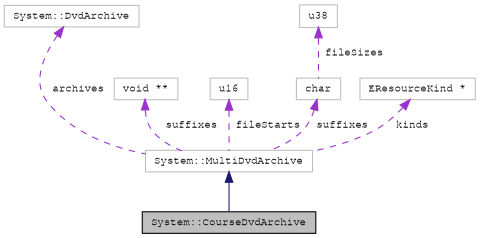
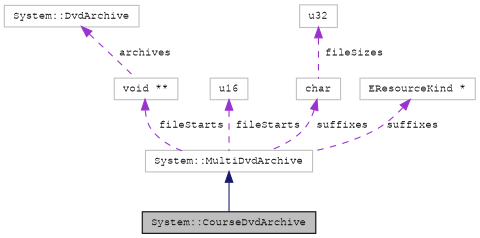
  digraph {
    node [color=grey75 fillcolor=white fontname=FreeMono fontsize=10 shape=record style=filled]
    edge [color=darkorchid3 dir=back fontname=FreeMono fontsize=10 labelfontname=FreeMono labelfontsize=10 style=dashed]
    n1 [color=black fillcolor=grey75 fontcolor=black height=0.2 label="System::CourseDvdArchive" width=0.4]
    n2 [height=0.2 label="System::MultiDvdArchive" width=0.4]
    n3 [height=0.2 label="System::DvdArchive" width=0.4]
    n4 [height=0.2 label=u16 width=0.4]
-   n5 [height=0.2 label=u38 width=0.4]
+   n5 [height=0.2 label=u32 width=0.4]
    n6 [height=0.2 label=char width=0.4]
    n7 [height=0.2 label="void **" width=0.4]
    n8 [height=0.2 label="EResourceKind *" width=0.4]
    n2 -> n1 [color=midnightblue style=solid]
-   n3 -> n2 [label=" archives"]
+   n3 -> n7 [label=" archives"]
    n4 -> n2 [label=" fileStarts"]
    n5 -> n6 [label=" fileSizes"]
    n6 -> n2 [label=" suffixes"]
-   n7 -> n2 [label=" suffixes"]
-   n8 -> n2 [label=" kinds"]
+   n7 -> n2 [label=" fileStarts"]
+   n8 -> n2 [label=" suffixes"]
  }
